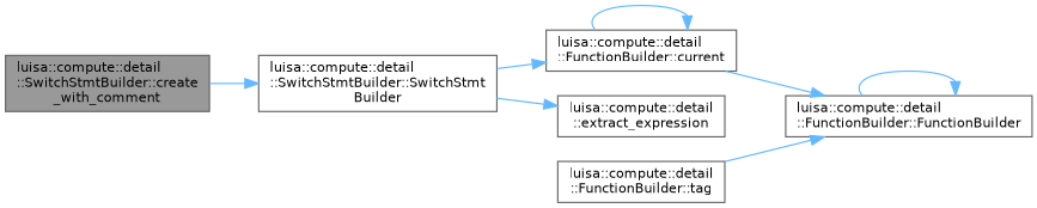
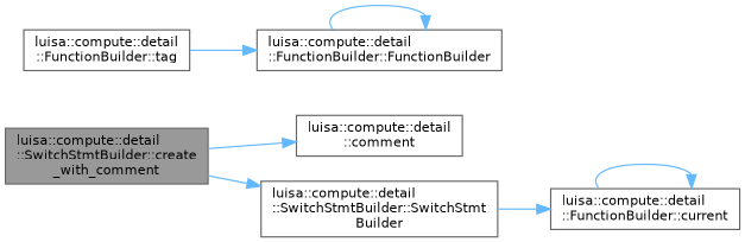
  digraph {
    rankdir=LR
    node [color=grey40 fillcolor=white fontname=Helvetica fontsize=10 shape=box style=filled]
    edge [color=steelblue1 fontname=Helvetica fontsize=10 labelfontname=Helvetica labelfontsize=10 style=solid]
    n1 [color=gray40 fillcolor=grey60 fontcolor=black height=0.2 label="luisa::compute::detail\l::SwitchStmtBuilder::create\l_with_comment" width=0.4]
+   n2 [height=0.2 label="luisa::compute::detail\l::comment" width=0.4]
    n3 [height=0.2 label="luisa::compute::detail\l::SwitchStmtBuilder::SwitchStmt\lBuilder" width=0.4]
    n4 [height=0.2 label="luisa::compute::detail\l::FunctionBuilder::current" width=0.4]
-   n5 [height=0.2 label="luisa::compute::detail\l::extract_expression" width=0.4]
    n6 [height=0.2 label="luisa::compute::detail\l::FunctionBuilder::FunctionBuilder" width=0.4]
    n7 [height=0.2 label="luisa::compute::detail\l::FunctionBuilder::tag" width=0.4]
+   n1 -> n2
    n1 -> n3
    n3 -> n4
-   n3 -> n5
    n4 -> n4
-   n4 -> n6
    n6 -> n6
    n7 -> n6
  }
